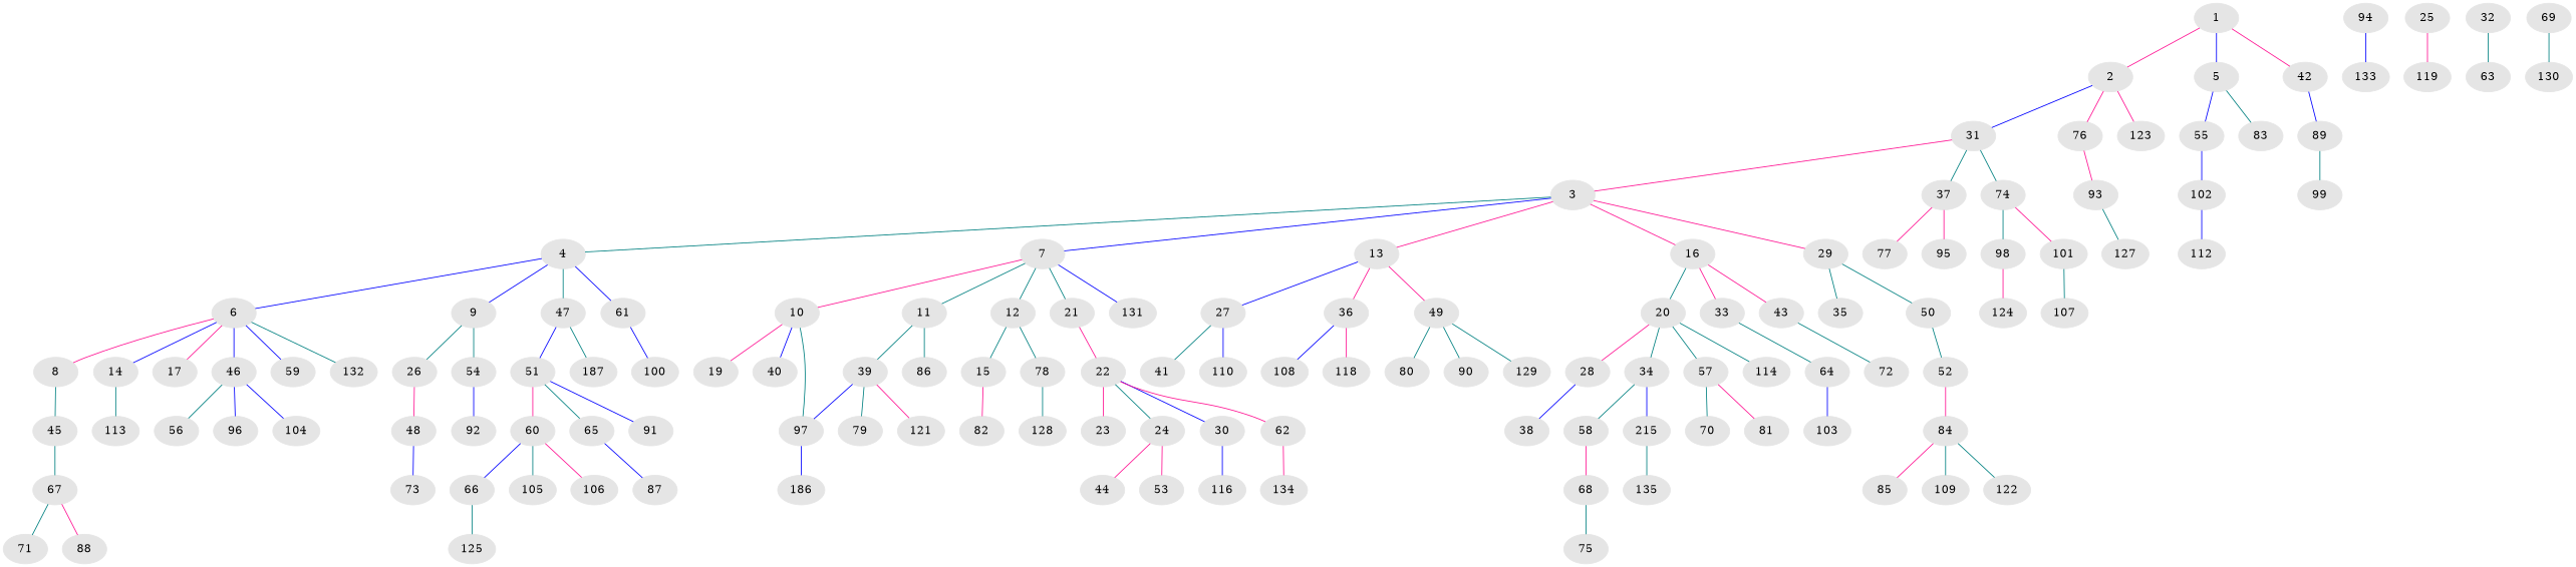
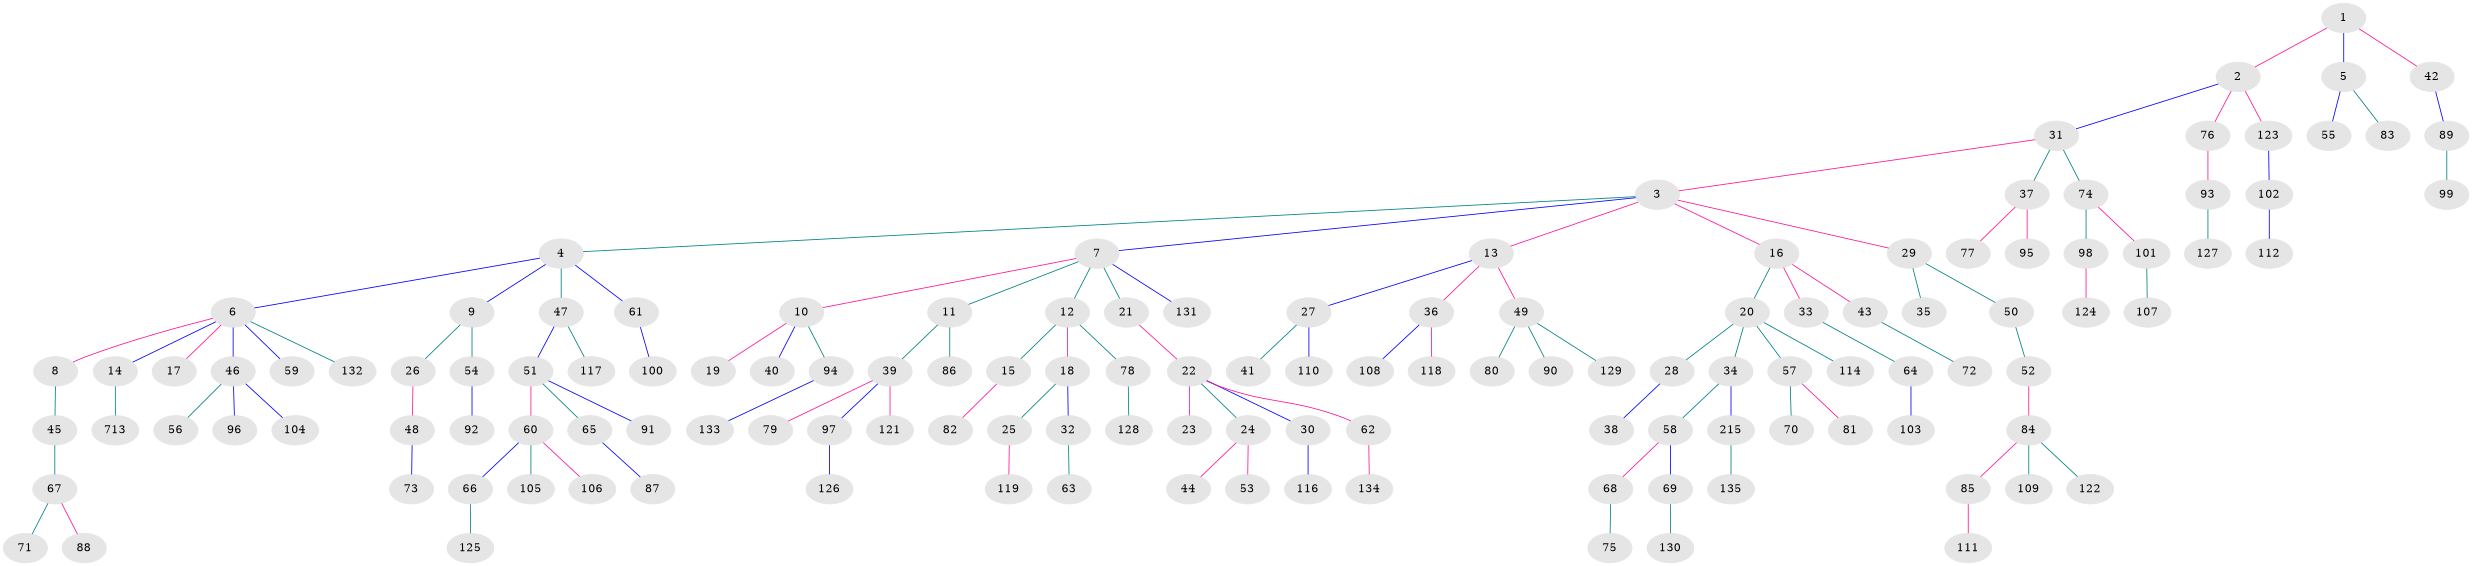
  graph {
    node [color=gray90 style=filled]
    edge [color=teal]
    1
    2
    5
    42
    31
    76
    123
    55
    83
    89
    3
    4
    7
    13
    16
    29
    37
    74
    93
    6
    9
    47
    61
    10
    11
    12
    21
    131
    27
    36
    49
    20
    33
    43
    35
    50
    8
    14
    17
    46
    59
    132
    26
    54
    51
-   117 [label=187]
+   117
    100
    102
    45
-   113
+   113 [label=713]
    56
    96
    104
    19
    40
    94
    39
    86
    15
+   18
    78
    22
    67
    48
    92
    133
    79
    97
    121
    82
    25
    32
    128
    41
    110
    108
    118
    80
    90
    129
    28
    34
    57
    114
    64
    72
    119
    63
    38
    58
    n91 [label=215]
    70
    81
    23
    24
    30
    62
    44
    53
    116
    134
    73
    52
    77
    95
    98
    101
    103
    68
    69
    135
-   126 [label=186]
+   126
    99
    71
    88
    60
    65
    91
    84
    66
    105
    106
    87
    85
    109
    122
    112
    75
    130
    125
    124
    107
    127
+   111
    1 -- 2 [color=deeppink]
    1 -- 5 [color=blue]
    1 -- 42 [color=deeppink]
    2 -- 31 [color=blue]
    2 -- 76 [color=deeppink]
    2 -- 123 [color=deeppink]
    5 -- 55 [color=blue]
    5 -- 83
    42 -- 89 [color=blue]
    31 -- 3 [color=deeppink]
    31 -- 37
    31 -- 74
    76 -- 93 [color=deeppink]
-   55 -- 102 [color=blue]
+   123 -- 102 [color=blue]
    89 -- 99
    3 -- 4
    3 -- 7 [color=blue]
    3 -- 13 [color=deeppink]
    3 -- 16 [color=deeppink]
    3 -- 29 [color=deeppink]
    4 -- 6 [color=blue]
    4 -- 9 [color=blue]
    4 -- 47
    4 -- 61 [color=blue]
    7 -- 10 [color=deeppink]
    7 -- 11
    7 -- 12
    7 -- 21
    7 -- 131 [color=blue]
    13 -- 27 [color=blue]
    13 -- 36 [color=deeppink]
    13 -- 49 [color=deeppink]
    16 -- 20
    16 -- 33 [color=deeppink]
    16 -- 43 [color=deeppink]
    29 -- 35
    29 -- 50
    37 -- 77 [color=deeppink]
    37 -- 95 [color=deeppink]
    74 -- 98
    74 -- 101 [color=deeppink]
    93 -- 127
    6 -- 8 [color=deeppink]
    6 -- 14 [color=blue]
    6 -- 17 [color=deeppink]
    6 -- 46 [color=blue]
    6 -- 59 [color=blue]
    6 -- 132
    9 -- 26
    9 -- 54
    47 -- 51 [color=blue]
    47 -- 117
    61 -- 100 [color=blue]
    10 -- 19 [color=deeppink]
    10 -- 40 [color=blue]
-   10 -- 97
+   10 -- 94
    11 -- 39
    11 -- 86
    12 -- 15
+   12 -- 18 [color=deeppink]
    12 -- 78
    21 -- 22 [color=deeppink]
    27 -- 41
    27 -- 110 [color=blue]
    36 -- 108 [color=blue]
    36 -- 118 [color=deeppink]
    49 -- 80
    49 -- 90
    49 -- 129
-   20 -- 28 [color=deeppink]
+   20 -- 28
    20 -- 34
    20 -- 57
    20 -- 114
    33 -- 64
    43 -- 72
    50 -- 52
    8 -- 45
    14 -- 113
    46 -- 56
    46 -- 96 [color=blue]
    46 -- 104 [color=blue]
    26 -- 48 [color=deeppink]
    54 -- 92 [color=blue]
    51 -- 60 [color=deeppink]
    51 -- 65
    51 -- 91 [color=blue]
    102 -- 112 [color=blue]
    45 -- 67
    94 -- 133 [color=blue]
-   39 -- 79
+   39 -- 79 [color=deeppink]
    39 -- 97 [color=blue]
    39 -- 121 [color=deeppink]
    15 -- 82 [color=deeppink]
+   18 -- 25
+   18 -- 32 [color=blue]
    78 -- 128
    22 -- 23 [color=deeppink]
    22 -- 24
    22 -- 30 [color=blue]
    22 -- 62 [color=deeppink]
    67 -- 71
    67 -- 88 [color=deeppink]
    48 -- 73 [color=blue]
    97 -- 126 [color=blue]
    25 -- 119 [color=deeppink]
    32 -- 63
    28 -- 38 [color=blue]
    34 -- 58
    34 -- n91 [color=blue]
    57 -- 70
    57 -- 81 [color=deeppink]
    64 -- 103 [color=blue]
    58 -- 68 [color=deeppink]
+   58 -- 69 [color=blue]
    n91 -- 135
    24 -- 44 [color=deeppink]
    24 -- 53 [color=deeppink]
    30 -- 116 [color=blue]
    62 -- 134 [color=deeppink]
    52 -- 84 [color=deeppink]
    98 -- 124 [color=deeppink]
    101 -- 107
    68 -- 75
    69 -- 130
    60 -- 66 [color=blue]
    60 -- 105
    60 -- 106 [color=deeppink]
    65 -- 87 [color=blue]
    84 -- 85 [color=deeppink]
    84 -- 109
    84 -- 122
    66 -- 125
+   85 -- 111 [color=deeppink]
  }
